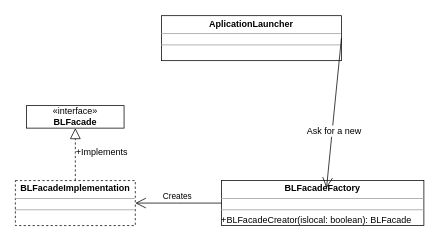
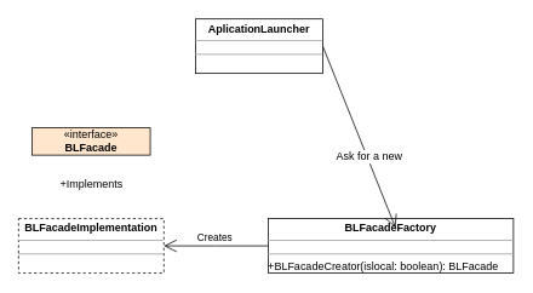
  <mxCell id="0" />
  <mxCell id="1" parent="0" />
- <mxCell id="2" value="«interface»&lt;br&gt;&lt;b&gt;BLFacade&lt;/b&gt;" style="html=1;whiteSpace=wrap;" vertex="1" parent="1"><mxGeometry x="35" y="140" width="130" height="30" as="geometry" /></mxCell>
- <mxCell id="3" value="&lt;p style=&quot;margin:0px;margin-top:4px;text-align:center;&quot;&gt;&lt;b&gt;AplicationLauncher&lt;/b&gt;&lt;/p&gt;&lt;hr size=&quot;1&quot;&gt;&lt;div style=&quot;height:2px;&quot;&gt;&lt;/div&gt;&lt;hr size=&quot;1&quot;&gt;&lt;div style=&quot;height:2px;&quot;&gt;&lt;/div&gt;" style="verticalAlign=top;align=left;overflow=fill;fontSize=12;fontFamily=Helvetica;html=1;whiteSpace=wrap;" vertex="1" parent="1"><mxGeometry x="215" y="20" width="240" height="60" as="geometry" /></mxCell>
- <mxCell id="4" value="" style="endArrow=block;dashed=1;endFill=0;endSize=12;html=1;rounded=0;exitX=0.5;exitY=0;exitDx=0;exitDy=0;entryX=0.5;entryY=1;entryDx=0;entryDy=0;" edge="1" parent="1" source="5" target="2"><mxGeometry width="160" relative="1" as="geometry"><mxPoint x="85" y="305" as="sourcePoint" /><mxPoint x="85" y="180" as="targetPoint" /></mxGeometry></mxCell>
+ <mxCell id="2" value="«interface»&lt;br&gt;&lt;b&gt;BLFacade&lt;/b&gt;" style="html=1;whiteSpace=wrap;fillColor=#ffe6cc;" vertex="1" parent="1"><mxGeometry x="35" y="140" width="130" height="30" as="geometry" /></mxCell>
+ <mxCell id="3" value="&lt;p style=&quot;margin:0px;margin-top:4px;text-align:center;&quot;&gt;&lt;b&gt;AplicationLauncher&lt;/b&gt;&lt;/p&gt;&lt;hr size=&quot;1&quot;&gt;&lt;div style=&quot;height:2px;&quot;&gt;&lt;/div&gt;&lt;hr size=&quot;1&quot;&gt;&lt;div style=&quot;height:2px;&quot;&gt;&lt;/div&gt;" style="verticalAlign=top;align=left;overflow=fill;fontSize=12;fontFamily=Helvetica;html=1;whiteSpace=wrap;" vertex="1" parent="1"><mxGeometry x="215" y="20" width="140" height="60" as="geometry" /></mxCell>
  <mxCell id="5" value="&lt;p style=&quot;margin:0px;margin-top:4px;text-align:center;&quot;&gt;&lt;b&gt;BLFacadeImplementation&lt;/b&gt;&lt;/p&gt;&lt;hr size=&quot;1&quot;&gt;&lt;div style=&quot;height:2px;&quot;&gt;&lt;/div&gt;&lt;hr size=&quot;1&quot;&gt;&lt;div style=&quot;height:2px;&quot;&gt;&lt;/div&gt;" style="verticalAlign=top;align=left;overflow=fill;fontSize=12;fontFamily=Helvetica;html=1;whiteSpace=wrap;dashed=1;" vertex="1" parent="1"><mxGeometry x="20" y="240" width="160" height="60" as="geometry" /></mxCell>
  <mxCell id="6" value="&lt;p style=&quot;margin:0px;margin-top:4px;text-align:center;&quot;&gt;&lt;b&gt;BLFacadeFactory&lt;/b&gt;&lt;/p&gt;&lt;hr size=&quot;1&quot;&gt;&lt;div style=&quot;height:2px;&quot;&gt;&lt;/div&gt;&lt;hr size=&quot;1&quot;&gt;&lt;div style=&quot;height:2px;&quot;&gt;+BLFacadeCreator(islocal: boolean): BLFacade&lt;/div&gt;" style="verticalAlign=top;align=left;overflow=fill;fontSize=12;fontFamily=Helvetica;html=1;whiteSpace=wrap;" vertex="1" parent="1"><mxGeometry x="295" y="240" width="270" height="60" as="geometry" /></mxCell>
  <mxCell id="7" value="" style="endArrow=open;endFill=1;endSize=12;html=1;rounded=0;entryX=1;entryY=0.5;entryDx=0;entryDy=0;exitX=0;exitY=0.5;exitDx=0;exitDy=0;" edge="1" parent="1" source="6" target="5"><mxGeometry width="160" relative="1" as="geometry"><mxPoint x="285" y="230" as="sourcePoint" /><mxPoint x="445" y="230" as="targetPoint" /><Array as="points"><mxPoint x="235" y="270" /></Array></mxGeometry></mxCell>
  <mxCell id="8" value="Creates" style="edgeLabel;html=1;align=center;verticalAlign=middle;resizable=0;points=[];" vertex="1" connectable="0" parent="7"><mxGeometry x="0.256" y="-3" relative="1" as="geometry"><mxPoint x="12" y="-7" as="offset" /></mxGeometry></mxCell>
  <mxCell id="9" value="" style="endArrow=open;endFill=1;endSize=12;html=1;rounded=0;exitX=1;exitY=0.5;exitDx=0;exitDy=0;entryX=0.519;entryY=0.167;entryDx=0;entryDy=0;entryPerimeter=0;" edge="1" parent="1" source="3" target="6"><mxGeometry width="160" relative="1" as="geometry"><mxPoint x="285" y="230" as="sourcePoint" /><mxPoint x="445" y="230" as="targetPoint" /></mxGeometry></mxCell>
  <mxCell id="10" value="&lt;font style=&quot;font-size: 12px;&quot;&gt;Ask for a new&lt;/font&gt;" style="edgeLabel;html=1;align=center;verticalAlign=middle;resizable=0;points=[];" vertex="1" connectable="0" parent="9"><mxGeometry x="0.229" y="2" relative="1" as="geometry"><mxPoint as="offset" /></mxGeometry></mxCell>
- <mxCell id="11" value="+Implements" style="text;html=1;align=center;verticalAlign=middle;resizable=0;points=[];autosize=1;strokeColor=none;fillColor=none;" vertex="1" parent="1"><mxGeometry x="90" y="188" width="90" height="30" as="geometry" /></mxCell>
+ <mxCell id="11" value="+Implements" style="text;html=1;align=center;verticalAlign=middle;resizable=0;points=[];autosize=1;strokeColor=none;fillColor=none;" vertex="1" parent="1"><mxGeometry x="55" y="188" width="90" height="30" as="geometry" /></mxCell>
